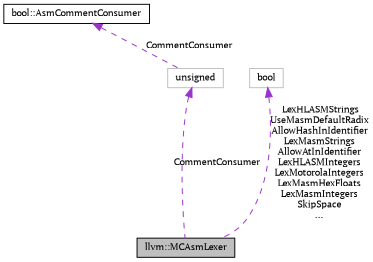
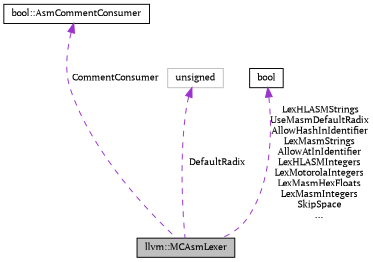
  digraph {
    fontname="PT Serif"
    node [color=black fontname="PT Serif" fontsize=10 shape=record]
    edge [color=darkorchid3 dir=back fontname="PT Serif" fontsize=10 labelfontname=Helvetica labelfontsize=10 style=dashed]
    n1 [fillcolor=grey75 fontcolor=black height=0.2 label="llvm::MCAsmLexer" style=filled width=0.4]
    n2 [height=0.2 label="bool::AsmCommentConsumer" width=0.4]
-   n3 [color=grey75 height=0.2 label=bool width=0.4]
+   n3 [height=0.2 label=bool width=0.4]
    n4 [color=grey75 height=0.2 label=unsigned width=0.4]
-   n2 -> n4 [label=" CommentConsumer"]
+   n2 -> n1 [label=" CommentConsumer"]
    n3 -> n1 [label=" LexHLASMStrings\nUseMasmDefaultRadix\nAllowHashInIdentifier\nLexMasmStrings\nAllowAtInIdentifier\nLexHLASMIntegers\nLexMotorolaIntegers\nLexMasmHexFloats\nLexMasmIntegers\nSkipSpace\n..."]
-   n4 -> n1 [label=" CommentConsumer"]
+   n4 -> n1 [label=" DefaultRadix"]
  }
